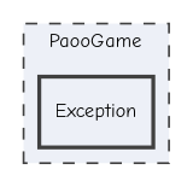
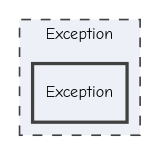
  digraph {
    compound=true
    fontname="Comic Neue"
    n1 [color=grey25 fillcolor="#edf0f7" fontname="Comic Neue" fontsize=10 label=Exception shape=box style="filled,bold,"]
    subgraph cluster_1 {
      bgcolor="#edf0f7"
      fontsize=10
-     label=PaooGame
+     label=Exception
      pencolor=grey25
      style="filled,dashed,"
      n1
    }
  }
